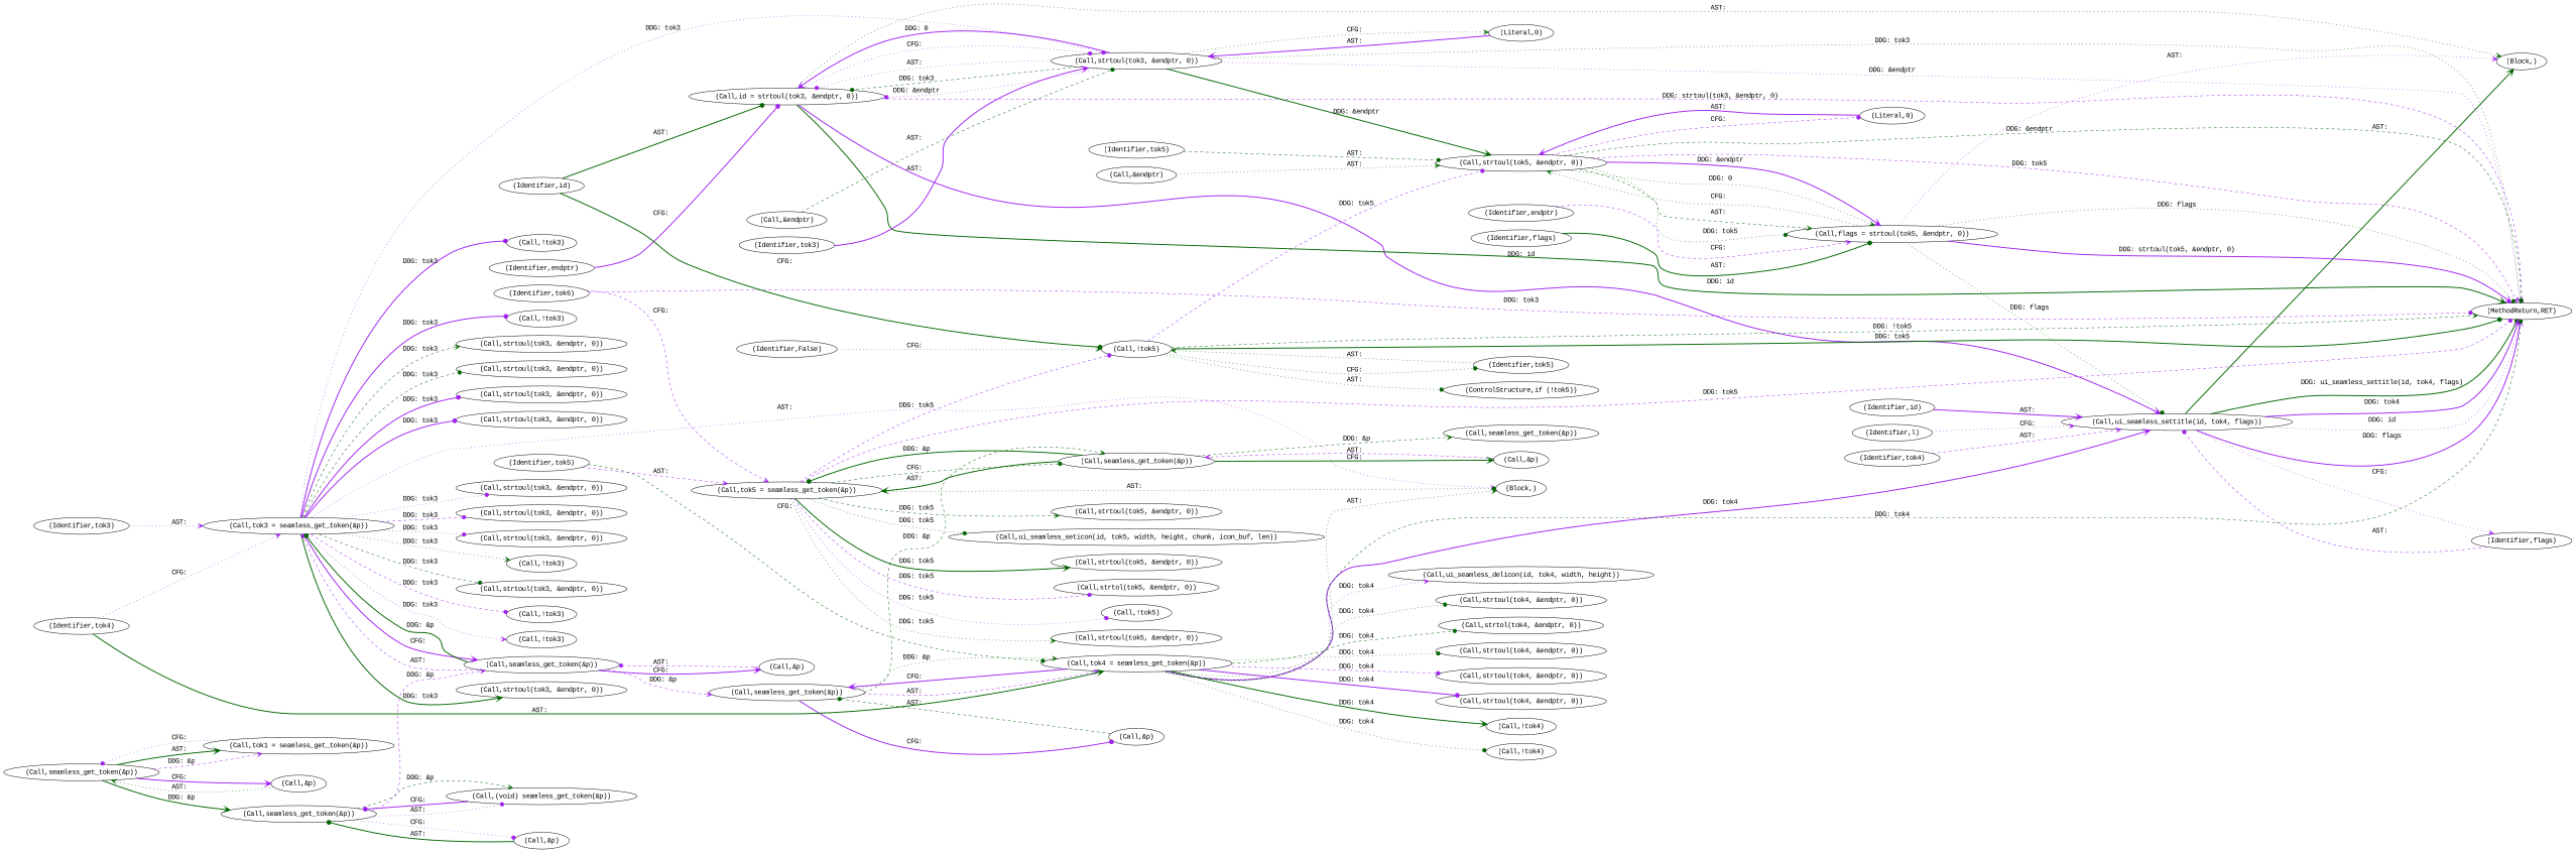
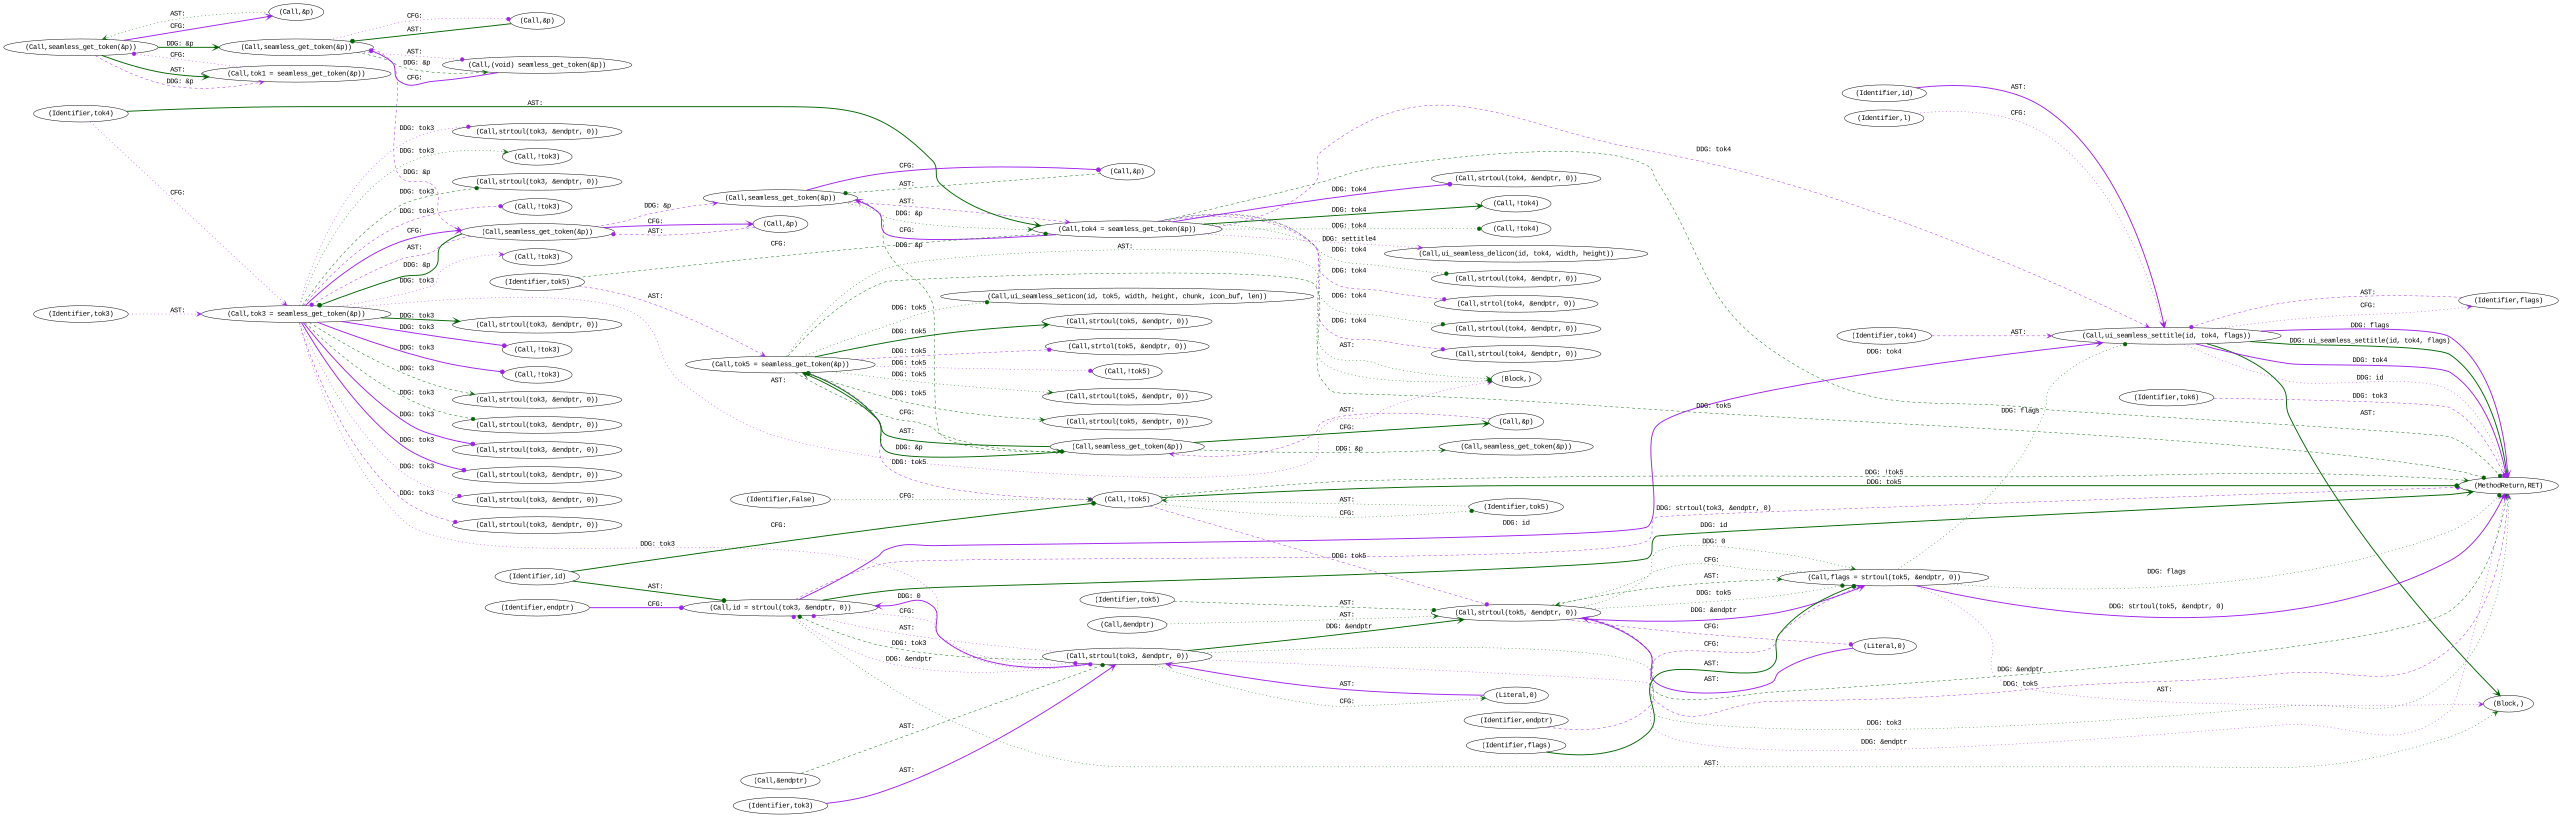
  digraph {
    fontname="Liberation Mono"
    rankdir=LR
    node [fontname="Liberation Mono"]
    edge [arrowhead=vee color=purple fontname="Liberation Mono" style=dotted]
    n1 [label="(Call,ui_seamless_settitle(id, tok4, flags))"]
    n2 [label="(Identifier,flags)"]
    n3 [label="(Block,)"]
    n4 [label="(MethodReturn,RET)"]
    n5 [label="(Call,id = strtoul(tok3, &endptr, 0))"]
    n6 [label="(Call,strtoul(tok3, &endptr, 0))"]
    n7 [label="(Call,strtoul(tok5, &endptr, 0))"]
    n8 [label="(Literal,0)"]
    n9 [label="(Call,flags = strtoul(tok5, &endptr, 0))"]
    n10 [label="(Literal,0)"]
    n11 [label="(Call,tok3 = seamless_get_token(&p))"]
    n12 [label="(Call,seamless_get_token(&p))"]
    n13 [label="(Call,strtoul(tok3, &endptr, 0))"]
    n14 [label="(Call,!tok3)"]
    n15 [label="(Call,!tok3)"]
    n16 [label="(Call,strtoul(tok3, &endptr, 0))"]
    n17 [label="(Call,strtoul(tok3, &endptr, 0))"]
    n18 [label="(Call,strtoul(tok3, &endptr, 0))"]
    n19 [label="(Call,strtoul(tok3, &endptr, 0))"]
    n20 [label="(Call,strtoul(tok3, &endptr, 0))"]
    n21 [label="(Call,strtoul(tok3, &endptr, 0))"]
    n22 [label="(Call,strtoul(tok3, &endptr, 0))"]
    n23 [label="(Call,!tok3)"]
    n24 [label="(Call,strtoul(tok3, &endptr, 0))"]
    n25 [label="(Call,!tok3)"]
    n26 [label="(Block,)"]
    n27 [label="(Call,!tok3)"]
    n28 [label="(Call,seamless_get_token(&p))"]
    n29 [label="(Call,&p)"]
    n30 [label="(Call,tok4 = seamless_get_token(&p))"]
    n31 [label="(Call,seamless_get_token(&p))"]
    n32 [label="(Call,&p)"]
    n33 [label="(Call,seamless_get_token(&p))"]
    n34 [label="(Call,&p)"]
    n35 [label="(Call,(void) seamless_get_token(&p))"]
    n36 [label="(Call,seamless_get_token(&p))"]
    n37 [label="(Call,tok1 = seamless_get_token(&p))"]
    n38 [label="(Call,&p)"]
    n39 [label="(Call,strtoul(tok4, &endptr, 0))"]
    n40 [label="(Call,!tok4)"]
    n41 [label="(Call,!tok4)"]
    n42 [label="(Call,ui_seamless_delicon(id, tok4, width, height))"]
    n43 [label="(Call,strtoul(tok4, &endptr, 0))"]
    n44 [label="(Call,strtol(tok4, &endptr, 0))"]
    n45 [label="(Call,strtoul(tok4, &endptr, 0))"]
    n46 [label="(Call,strtoul(tok4, &endptr, 0))"]
    n47 [label="(Call,tok5 = seamless_get_token(&p))"]
    n48 [label="(Call,&p)"]
    n49 [label="(Call,seamless_get_token(&p))"]
    n50 [label="(Call,!tok5)"]
    n51 [label="(Identifier,tok5)"]
-   n52 [label="(ControlStructure,if (!tok5))"]
    n53 [label="(Call,ui_seamless_seticon(id, tok5, width, height, chunk, icon_buf, len))"]
    n54 [label="(Call,strtoul(tok5, &endptr, 0))"]
    n55 [label="(Call,strtol(tok5, &endptr, 0))"]
    n56 [label="(Call,!tok5)"]
    n57 [label="(Call,strtoul(tok5, &endptr, 0))"]
    n58 [label="(Call,strtoul(tok5, &endptr, 0))"]
    n59 [label="(Call,&endptr)"]
    n60 [label="(Identifier,endptr)"]
    n61 [label="(Identifier,tok3)"]
    n62 [label="(Identifier,tok3)"]
    n63 [label="(Identifier,False)"]
    n64 [label="(Identifier,flags)"]
    n65 [label="(Identifier,tok4)"]
    n66 [label="(Identifier,endptr)"]
    n67 [label="(Identifier,id)"]
    n68 [label="(Identifier,l)"]
    n69 [label="(Identifier,tok5)"]
    n70 [label="(Identifier,tok6)"]
    n71 [label="(Call,&endptr)"]
    n72 [label="(Identifier,tok5)"]
    n73 [label="(Identifier,id)"]
    n74 [label="(Identifier,tok4)"]
    n1 -> n2 [label="CFG: "]
    n1 -> n3 [color=darkgreen label="AST: " style=bold]
    n1 -> n4 [arrowhead=dot color=darkgreen label="DDG: ui_seamless_settitle(id, tok4, flags)" style=bold]
    n1 -> n4 [label="DDG: tok4" style=bold]
    n1 -> n4 [arrowhead=dot label="DDG: id"]
    n1 -> n4 [label="DDG: flags" style=bold]
    n2 -> n1 [arrowhead=dot label="AST: " style=dashed]
    n5 -> n1 [label="DDG: id" style=bold]
    n5 -> n3 [color=darkgreen label="AST: "]
    n5 -> n4 [arrowhead=dot label="DDG: strtoul(tok3, &endptr, 0)" style=dashed]
    n5 -> n4 [color=darkgreen label="DDG: id" style=bold]
    n5 -> n6 [arrowhead=dot label="CFG: "]
    n6 -> n4 [color=darkgreen label="DDG: tok3"]
    n6 -> n4 [label="DDG: &endptr"]
    n6 -> n5 [arrowhead=dot label="AST: "]
    n6 -> n5 [arrowhead=dot color=darkgreen label="DDG: tok3" style=dashed]
    n6 -> n5 [arrowhead=dot label="DDG: &endptr"]
    n6 -> n5 [label="DDG: 0" style=bold]
    n6 -> n7 [color=darkgreen label="DDG: &endptr" style=bold]
    n6 -> n8 [color=darkgreen label="CFG: "]
    n7 -> n4 [arrowhead=dot color=darkgreen label="DDG: &endptr" style=dashed]
    n7 -> n4 [label="DDG: tok5" style=dashed]
    n7 -> n9 [color=darkgreen label="AST: " style=dashed]
    n7 -> n9 [arrowhead=dot color=darkgreen label="DDG: tok5"]
    n7 -> n9 [label="DDG: &endptr" style=bold]
    n7 -> n9 [color=darkgreen label="DDG: 0"]
    n7 -> n10 [arrowhead=dot label="CFG: " style=dashed]
    n8 -> n6 [label="AST: " style=bold]
    n9 -> n1 [arrowhead=dot color=darkgreen label="DDG: flags"]
    n9 -> n3 [label="AST: "]
    n9 -> n4 [label="DDG: strtoul(tok5, &endptr, 0)" style=bold]
    n9 -> n4 [arrowhead=dot color=darkgreen label="DDG: flags"]
    n9 -> n7 [color=darkgreen label="CFG: "]
    n10 -> n7 [label="AST: " style=bold]
    n11 -> n6 [arrowhead=dot label="DDG: tok3"]
    n11 -> n12 [label="CFG: " style=bold]
    n11 -> n13 [color=darkgreen label="DDG: tok3" style=bold]
    n11 -> n14 [arrowhead=dot label="DDG: tok3" style=bold]
    n11 -> n15 [arrowhead=dot label="DDG: tok3" style=bold]
    n11 -> n16 [color=darkgreen label="DDG: tok3" style=dashed]
    n11 -> n17 [arrowhead=dot color=darkgreen label="DDG: tok3" style=dashed]
    n11 -> n18 [arrowhead=dot label="DDG: tok3" style=bold]
    n11 -> n19 [arrowhead=dot label="DDG: tok3" style=bold]
    n11 -> n20 [arrowhead=dot label="DDG: tok3"]
    n11 -> n21 [arrowhead=dot label="DDG: tok3" style=dashed]
    n11 -> n22 [arrowhead=dot label="DDG: tok3"]
    n11 -> n23 [color=darkgreen label="DDG: tok3"]
    n11 -> n24 [arrowhead=dot color=darkgreen label="DDG: tok3" style=dashed]
    n11 -> n25 [arrowhead=dot label="DDG: tok3" style=dashed]
    n11 -> n26 [label="AST: "]
    n11 -> n27 [label="DDG: tok3"]
    n12 -> n11 [arrowhead=dot label="AST: " style=dashed]
    n12 -> n11 [arrowhead=dot color=darkgreen label="DDG: &p" style=bold]
    n12 -> n28 [label="DDG: &p" style=dashed]
    n12 -> n29 [label="CFG: " style=bold]
    n28 -> n30 [label="AST: " style=dashed]
    n28 -> n30 [color=darkgreen label="DDG: &p"]
    n28 -> n31 [color=darkgreen label="DDG: &p" style=dashed]
    n28 -> n32 [arrowhead=dot label="CFG: " style=bold]
    n29 -> n12 [arrowhead=dot label="AST: " style=dashed]
-   n30 -> n1 [label="DDG: tok4" style=bold]
+   n30 -> n1 [label="DDG: tok4" style=dashed]
    n30 -> n4 [arrowhead=dot color=darkgreen label="DDG: tok4" style=dashed]
    n30 -> n26 [color=darkgreen label="AST: "]
    n30 -> n28 [label="CFG: " style=bold]
    n30 -> n39 [arrowhead=dot label="DDG: tok4" style=bold]
    n30 -> n40 [color=darkgreen label="DDG: tok4" style=bold]
    n30 -> n41 [arrowhead=dot color=darkgreen label="DDG: tok4"]
-   n30 -> n42 [label="DDG: tok4"]
+   n30 -> n42 [label="DDG: settitle4"]
    n30 -> n43 [arrowhead=dot color=darkgreen label="DDG: tok4"]
-   n30 -> n44 [arrowhead=dot color=darkgreen label="DDG: tok4" style=dashed]
+   n30 -> n44 [arrowhead=dot label="DDG: tok4" style=dashed]
    n30 -> n45 [arrowhead=dot color=darkgreen label="DDG: tok4"]
    n30 -> n46 [arrowhead=dot label="DDG: tok4" style=dashed]
    n31 -> n47 [color=darkgreen label="AST: " style=bold]
    n31 -> n47 [arrowhead=dot color=darkgreen label="DDG: &p" style=bold]
    n31 -> n48 [color=darkgreen label="CFG: " style=bold]
    n31 -> n49 [color=darkgreen label="DDG: &p" style=dashed]
    n32 -> n28 [arrowhead=dot color=darkgreen label="AST: " style=dashed]
    n33 -> n12 [label="DDG: &p" style=dashed]
    n33 -> n34 [arrowhead=dot label="CFG: "]
    n33 -> n35 [arrowhead=dot label="AST: "]
    n33 -> n35 [color=darkgreen label="DDG: &p" style=dashed]
    n34 -> n33 [arrowhead=dot color=darkgreen label="AST: " style=bold]
    n35 -> n33 [arrowhead=dot label="CFG: " style=bold]
    n36 -> n33 [color=darkgreen label="DDG: &p" style=bold]
    n36 -> n37 [color=darkgreen label="AST: " style=bold]
    n36 -> n37 [label="DDG: &p" style=dashed]
    n36 -> n38 [label="CFG: " style=bold]
    n37 -> n36 [arrowhead=dot label="CFG: "]
    n38 -> n36 [color=darkgreen label="AST: "]
-   n47 -> n4 [arrowhead=dot label="DDG: tok5" style=dashed]
+   n47 -> n4 [arrowhead=dot color=darkgreen label="DDG: tok5" style=dashed]
    n47 -> n26 [arrowhead=dot color=darkgreen label="AST: "]
    n47 -> n31 [arrowhead=dot color=darkgreen label="CFG: " style=dashed]
    n47 -> n50 [arrowhead=dot label="DDG: tok5" style=dashed]
    n47 -> n53 [arrowhead=dot color=darkgreen label="DDG: tok5"]
    n47 -> n54 [color=darkgreen label="DDG: tok5" style=bold]
    n47 -> n55 [arrowhead=dot label="DDG: tok5" style=dashed]
    n47 -> n56 [arrowhead=dot label="DDG: tok5"]
    n47 -> n57 [color=darkgreen label="DDG: tok5"]
    n47 -> n58 [color=darkgreen label="DDG: tok5" style=dashed]
    n48 -> n31 [label="AST: " style=dashed]
    n50 -> n4 [arrowhead=dot color=darkgreen label="DDG: tok5" style=bold]
    n50 -> n4 [color=darkgreen label="DDG: !tok5" style=dashed]
    n50 -> n7 [arrowhead=dot label="DDG: tok5" style=dashed]
    n50 -> n51 [arrowhead=dot color=darkgreen label="CFG: "]
-   n50 -> n52 [arrowhead=dot color=darkgreen label="AST: "]
    n51 -> n50 [color=darkgreen label="AST: "]
    n59 -> n6 [arrowhead=dot color=darkgreen label="AST: " style=dashed]
    n60 -> n9 [label="CFG: " style=dashed]
    n61 -> n6 [label="AST: " style=bold]
    n62 -> n11 [label="AST: "]
    n63 -> n50 [color=darkgreen label="CFG: "]
    n64 -> n9 [arrowhead=dot color=darkgreen label="AST: " style=bold]
    n65 -> n1 [label="AST: " style=dashed]
    n66 -> n5 [arrowhead=dot label="CFG: " style=bold]
    n67 -> n1 [label="AST: " style=bold]
    n68 -> n1 [label="CFG: "]
    n69 -> n7 [arrowhead=dot color=darkgreen label="AST: " style=dashed]
    n70 -> n4 [arrowhead=dot label="DDG: tok3" style=dashed]
-   n70 -> n47 [label="CFG: " style=dashed]
    n71 -> n7 [color=darkgreen label="AST: "]
    n72 -> n30 [arrowhead=dot color=darkgreen label="CFG: " style=dashed]
    n72 -> n47 [label="AST: " style=dashed]
    n73 -> n5 [arrowhead=dot color=darkgreen label="AST: " style=bold]
    n73 -> n50 [arrowhead=dot color=darkgreen label="CFG: " style=bold]
    n74 -> n11 [label="CFG: "]
    n74 -> n30 [color=darkgreen label="AST: " style=bold]
  }
